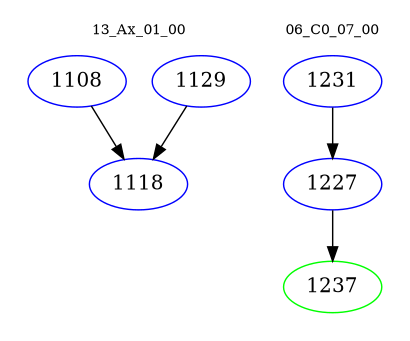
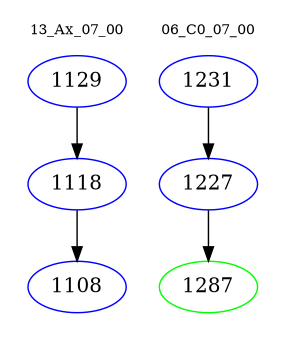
  digraph {
    node [color=blue]
    edge [color=black]
    n1 [label=1129]
    n2 [label=1118]
    n3 [label=1108]
    n4 [label=1231]
    n5 [label=1227]
-   n6 [color=green label=1237]
+   n6 [color=green label=1287]
    subgraph cluster_1 {
      color=white
      fontsize=10
-     label="13_Ax_01_00"
+     label="13_Ax_07_00"
      n1
      n2
      n3
    }
    subgraph cluster_2 {
      color=white
      fontsize=10
      label="06_C0_07_00"
      n4
      n5
      n6
    }
    n1 -> n2
-   n3 -> n2
+   n2 -> n3
    n4 -> n5
    n5 -> n6
  }
